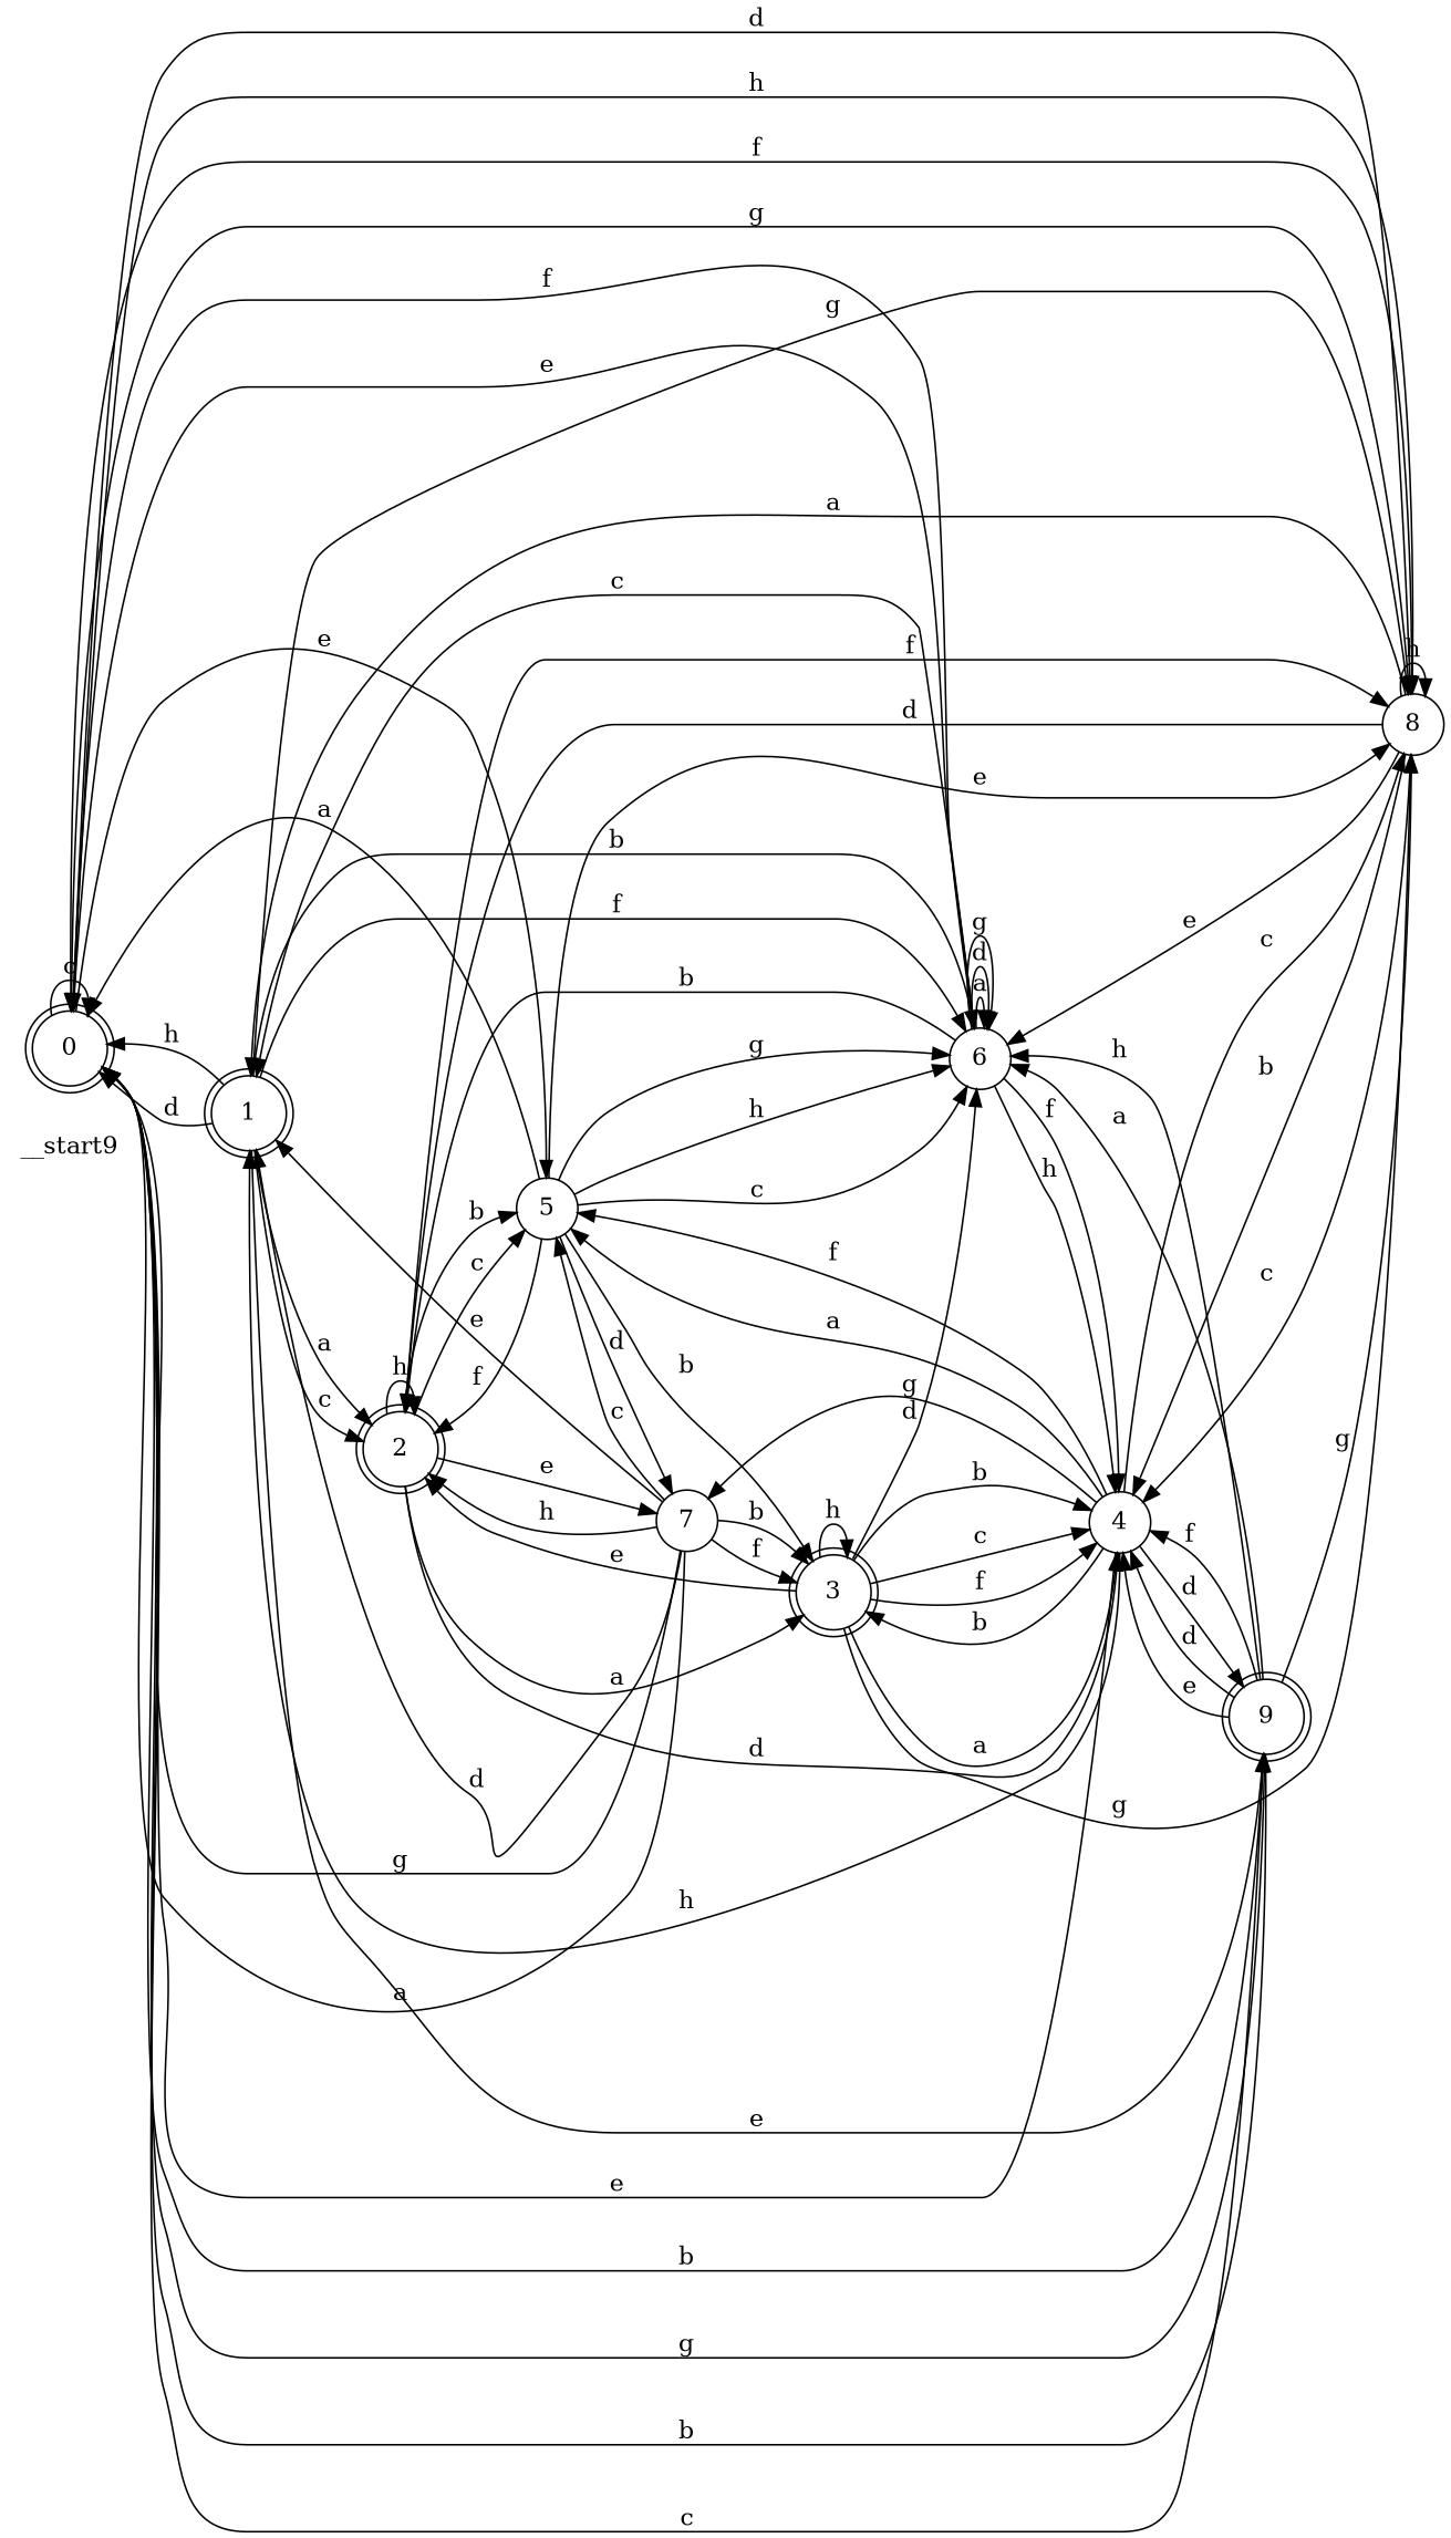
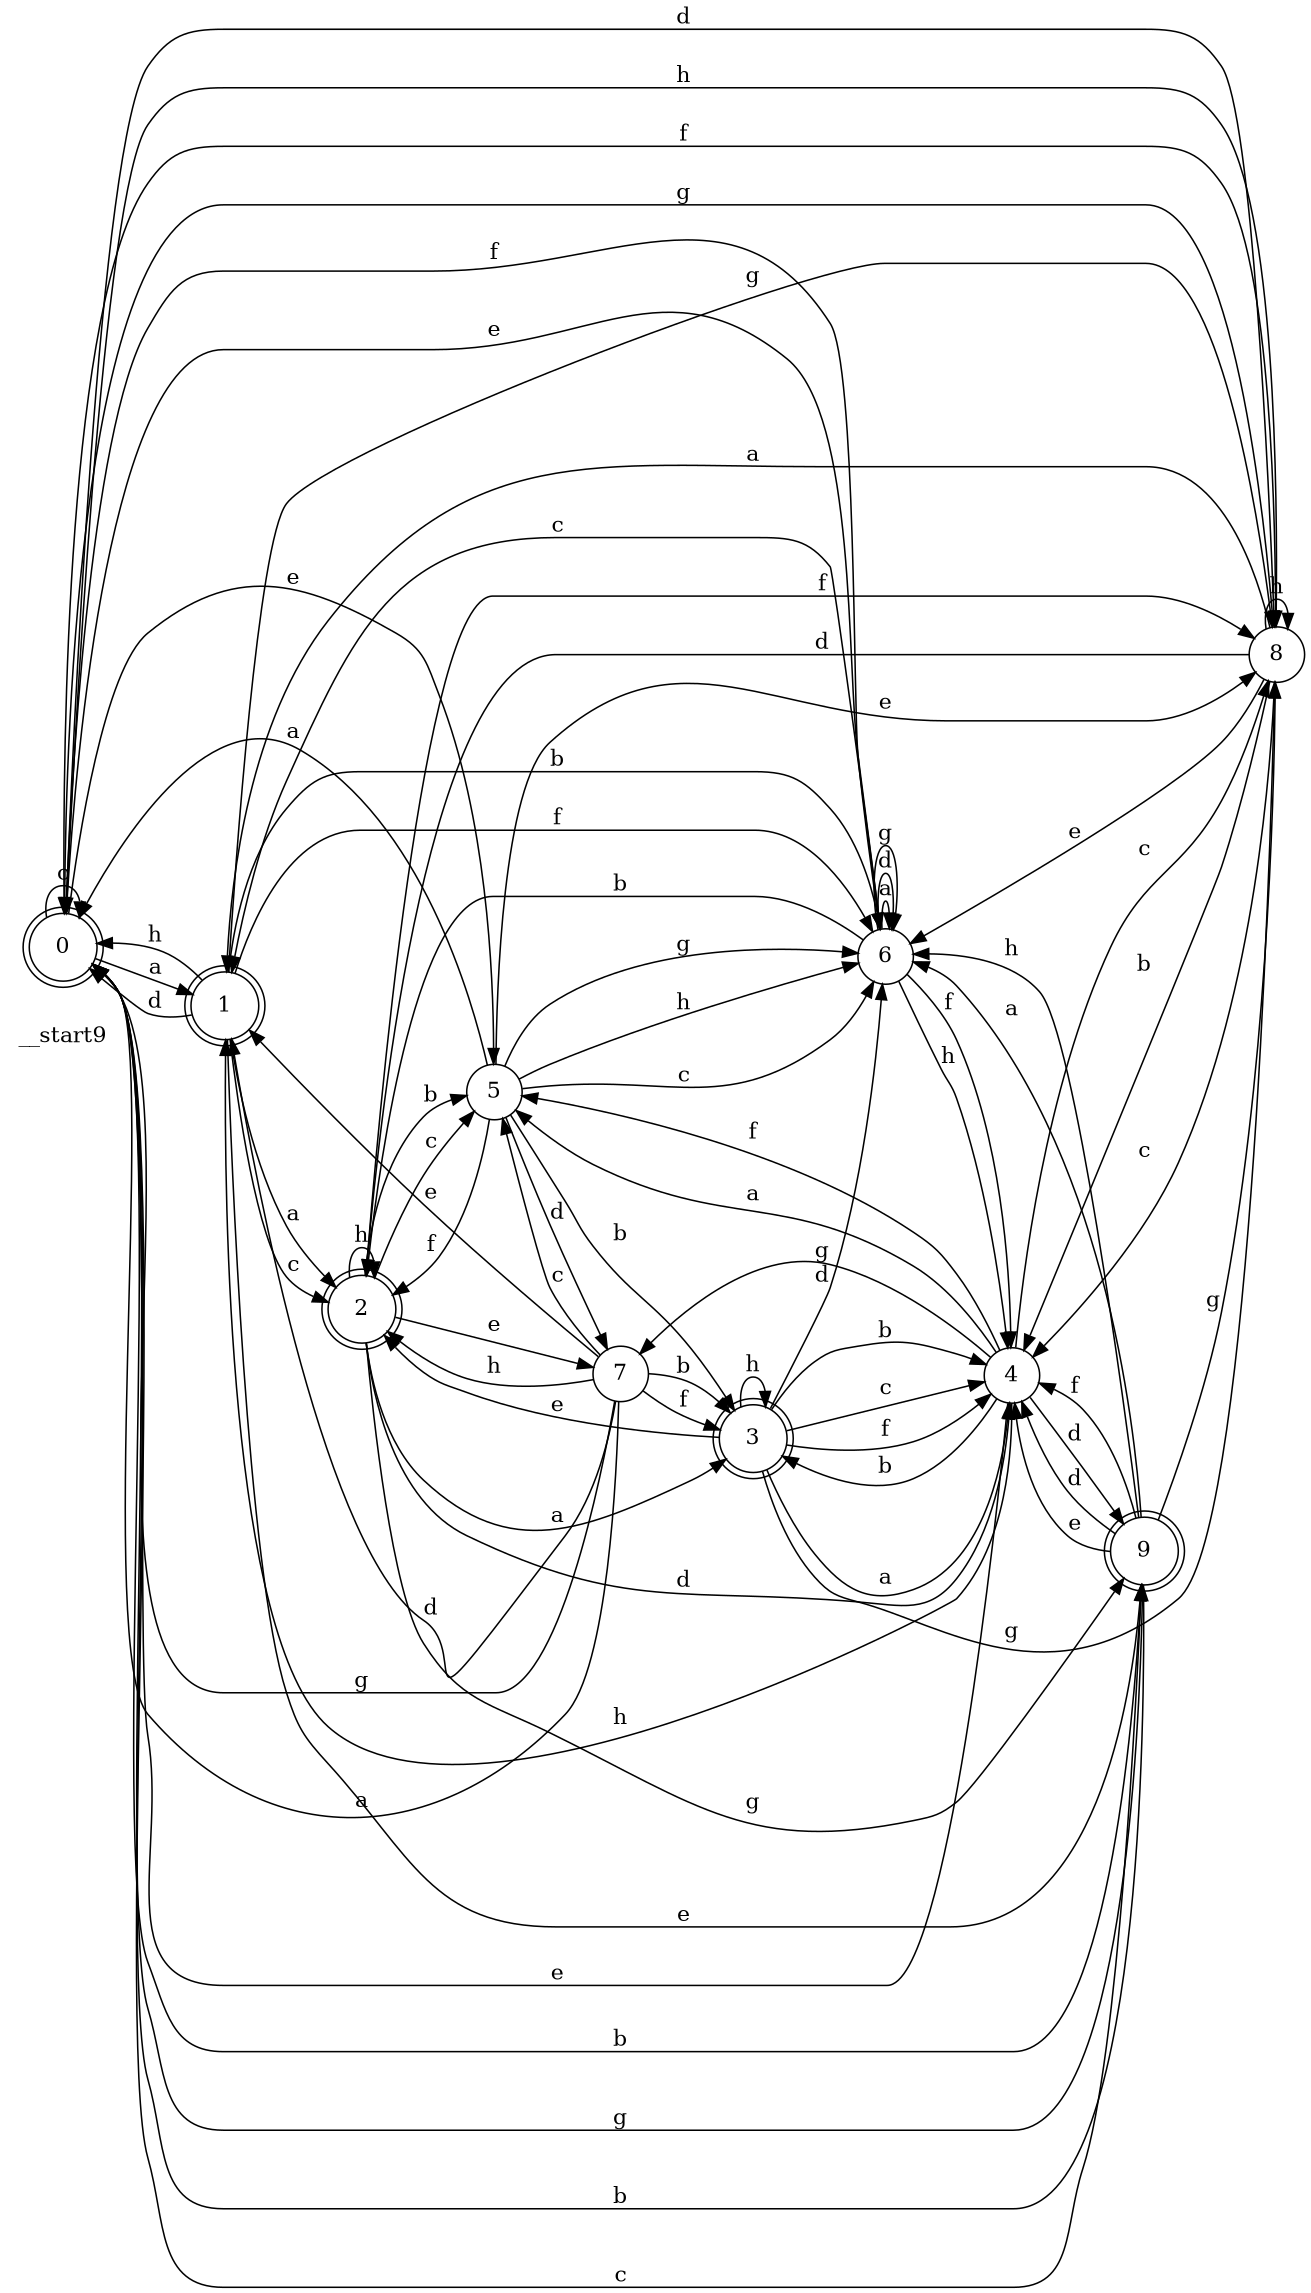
  digraph {
    rankdir=LR
    node [shape=doublecircle color=black fillcolor=white style="rounded,filled"]
    n1 [label=__start9 shape=none color="" fillcolor="" style=""]
    n2 [label=0]
    n3 [label=1]
    n4 [label=5 shape=circle style=filled]
    n5 [label=6 shape=circle style=filled]
    n6 [label=8 shape=circle style=filled]
    n7 [label=9]
    n8 [label=2]
    n9 [label=3]
    n10 [label=7 shape=circle style=filled]
    n11 [label=4 shape=circle style=filled]
    n2 -> n2 [label=c]
+   n2 -> n3 [label=a]
    n2 -> n4 [label=e]
    n2 -> n5 [label=f]
    n2 -> n6 [label=d]
    n2 -> n6 [label=h]
    n2 -> n7 [label=b]
    n2 -> n7 [label=g]
    n3 -> n2 [label=d]
    n3 -> n2 [label=h]
    n3 -> n5 [label=b]
    n3 -> n5 [label=f]
    n3 -> n6 [label=g]
    n3 -> n7 [label=e]
    n3 -> n8 [label=a]
    n3 -> n8 [label=c]
    n4 -> n2 [label=a]
    n4 -> n5 [label=c]
    n4 -> n5 [label=g]
    n4 -> n5 [label=h]
    n4 -> n6 [label=e]
    n4 -> n8 [label=f]
    n4 -> n9 [label=b]
    n4 -> n10 [label=d]
    n5 -> n2 [label=e]
    n5 -> n3 [label=c]
    n5 -> n5 [label=a]
    n5 -> n5 [label=d]
    n5 -> n5 [label=g]
    n5 -> n8 [label=b]
    n5 -> n11 [label=f]
    n5 -> n11 [label=h]
    n6 -> n2 [label=f]
    n6 -> n2 [label=g]
    n6 -> n3 [label=a]
    n6 -> n5 [label=e]
    n6 -> n6 [label=h]
    n6 -> n8 [label=d]
    n6 -> n11 [label=b]
    n6 -> n11 [label=c]
    n7 -> n2 [label=b]
    n7 -> n2 [label=c]
    n7 -> n5 [label=a]
    n7 -> n5 [label=h]
    n7 -> n6 [label=g]
    n7 -> n11 [label=d]
    n7 -> n11 [label=e]
    n7 -> n11 [label=f]
    n8 -> n4 [label=b]
    n8 -> n4 [label=c]
    n8 -> n6 [label=f]
+   n8 -> n7 [label=g]
    n8 -> n8 [label=h]
    n8 -> n9 [label=a]
    n8 -> n10 [label=e]
    n8 -> n11 [label=d]
    n9 -> n5 [label=d]
    n9 -> n6 [label=g]
    n9 -> n8 [label=e]
    n9 -> n9 [label=h]
    n9 -> n11 [label=a]
    n9 -> n11 [label=b]
    n9 -> n11 [label=c]
    n9 -> n11 [label=f]
    n10 -> n2 [label=a]
    n10 -> n2 [label=g]
    n10 -> n3 [label=d]
    n10 -> n3 [label=e]
    n10 -> n4 [label=c]
    n10 -> n8 [label=h]
    n10 -> n9 [label=b]
    n10 -> n9 [label=f]
    n11 -> n2 [label=e]
    n11 -> n3 [label=h]
    n11 -> n4 [label=a]
    n11 -> n4 [label=f]
    n11 -> n6 [label=c]
    n11 -> n7 [label=d]
    n11 -> n9 [label=b]
    n11 -> n10 [label=g]
  }
